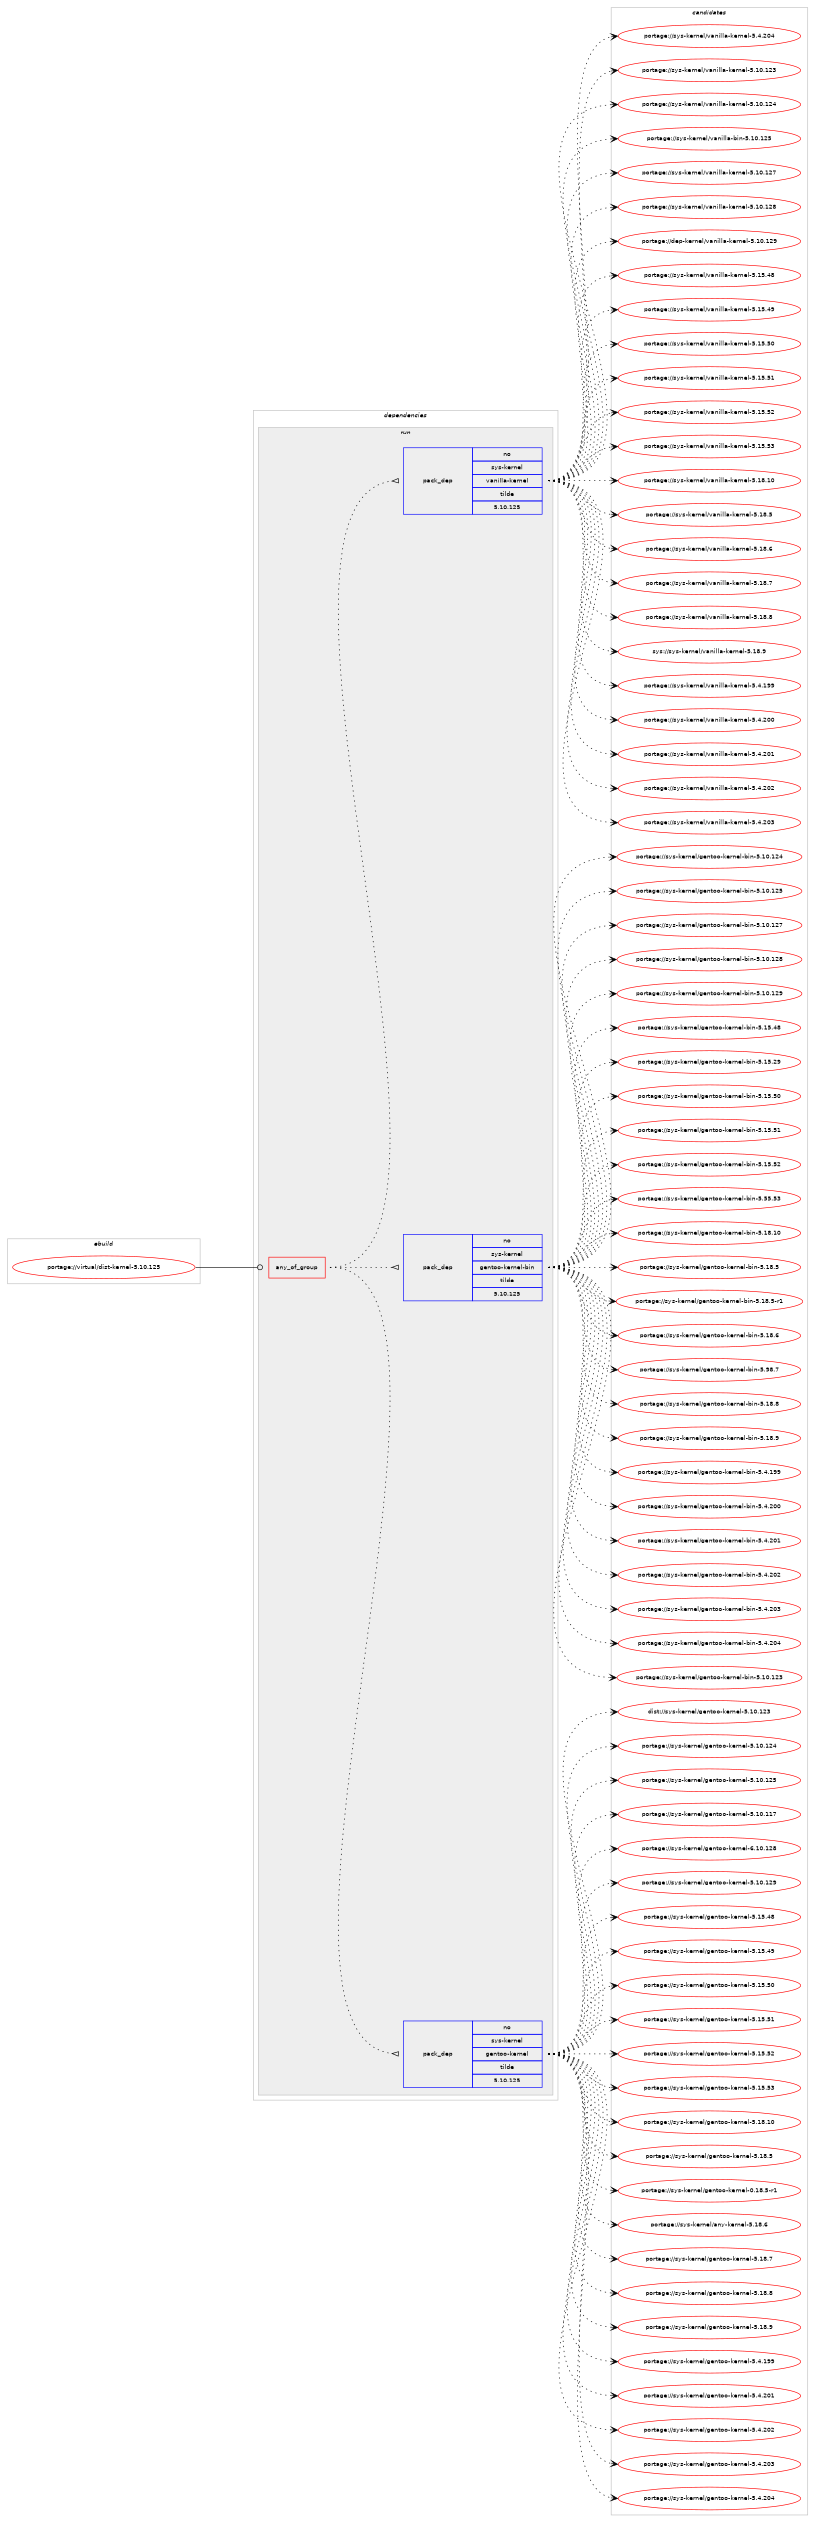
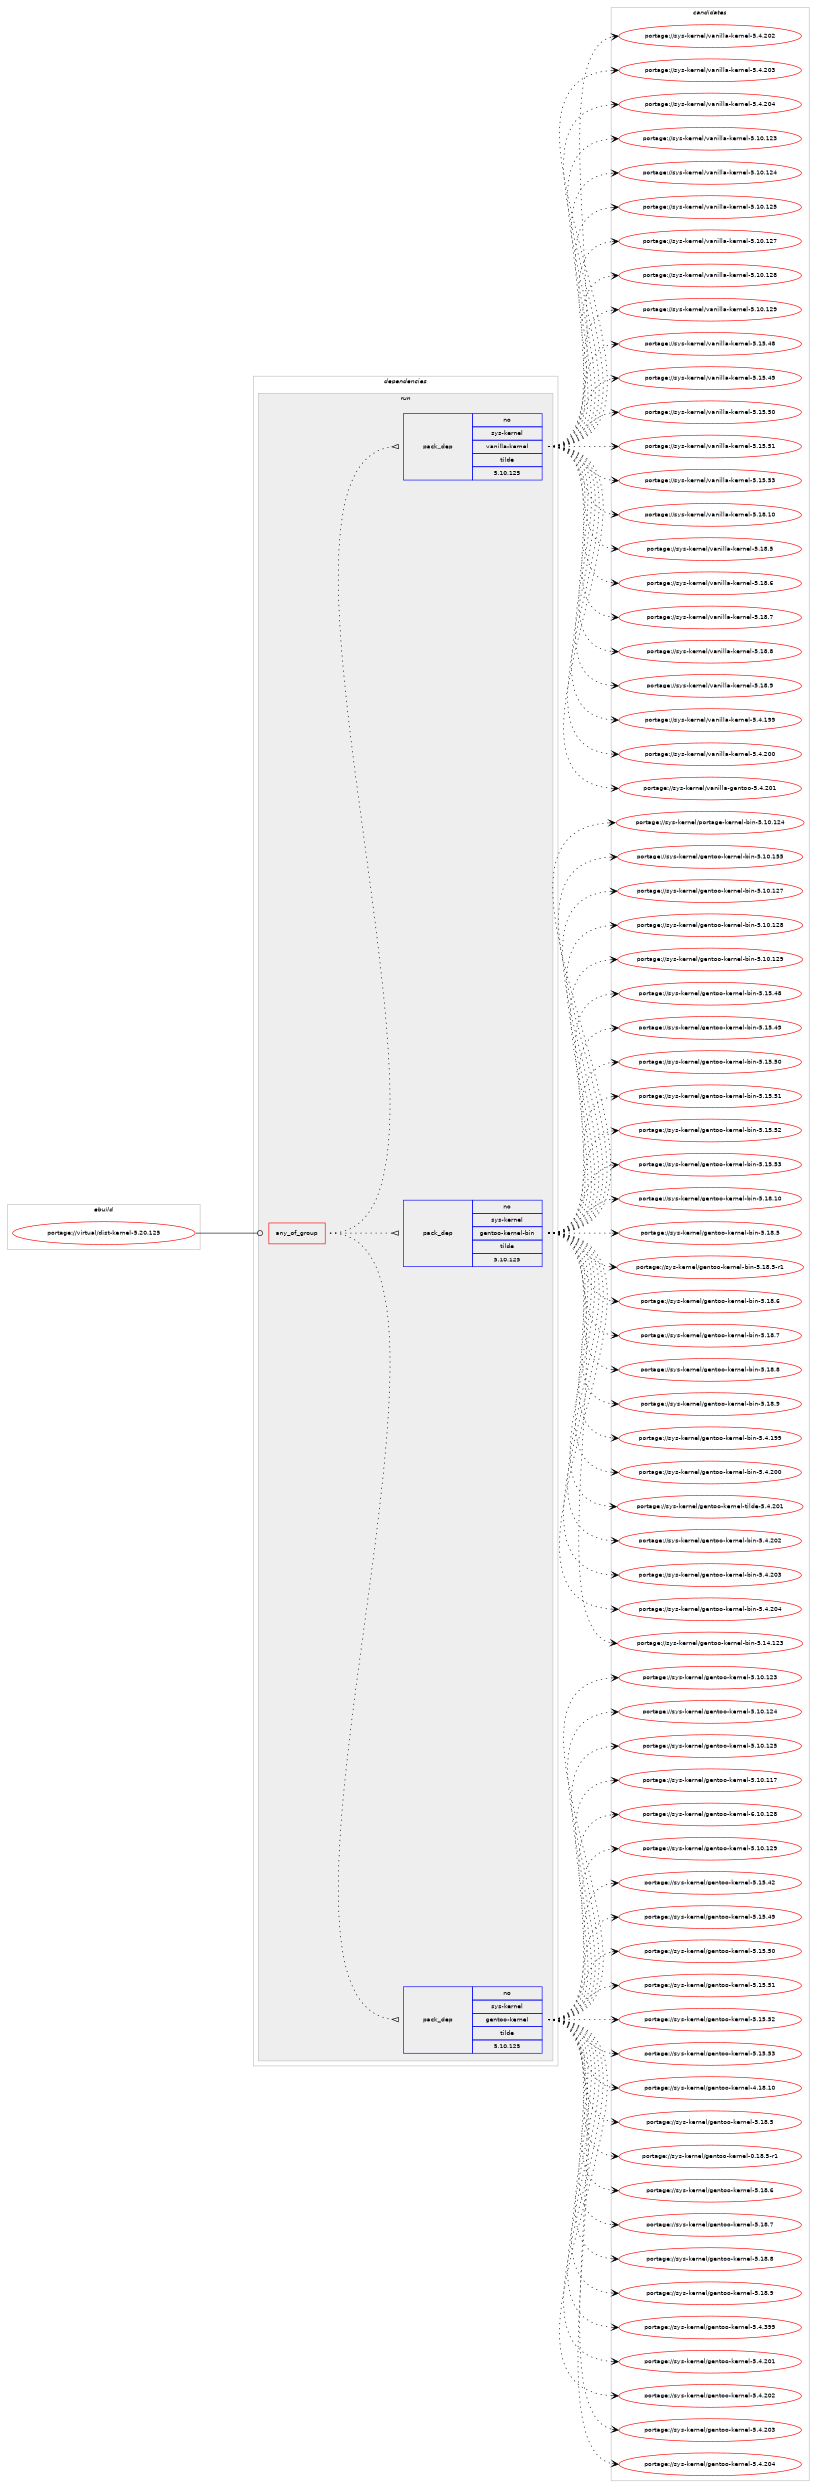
  digraph {
    compound=true
    concentrate=true
    fontname="DejaVu Sans"
    fontsize=10
    newrank=true
    rankdir=LR
    ranksep=1.5
    node [color=red fontname="DejaVu Sans" fontsize=10]
    edge [arrowhead=vee fontname="DejaVu Sans" headport=w style=dotted tailport=e weight=100]
-   n1 [label="portage://virtual/dist-kernel-5.10.125" width=4]
+   n1 [label="portage://virtual/dist-kernel-5.20.125" width=4]
    n2 [color=blue label=<<TABLE BORDER="0" CELLBORDER="1" CELLSPACING="0" CELLPADDING="4" WIDTH="220"><TR><TD ROWSPAN="6" CELLPADDING="30">pack_dep</TD></TR><TR><TD WIDTH="110">no</TD></TR><TR><TD>sys-kernel</TD></TR><TR><TD>gentoo-kernel</TD></TR><TR><TD>tilde</TD></TR><TR><TD>5.10.125</TD></TR></TABLE>> shape=none]
    n3 [color=blue label=<<TABLE BORDER="0" CELLBORDER="1" CELLSPACING="0" CELLPADDING="4" WIDTH="220"><TR><TD ROWSPAN="6" CELLPADDING="30">pack_dep</TD></TR><TR><TD WIDTH="110">no</TD></TR><TR><TD>sys-kernel</TD></TR><TR><TD>gentoo-kernel-bin</TD></TR><TR><TD>tilde</TD></TR><TR><TD>5.10.125</TD></TR></TABLE>> shape=none]
    n4 [color=blue label=<<TABLE BORDER="0" CELLBORDER="1" CELLSPACING="0" CELLPADDING="4" WIDTH="220"><TR><TD ROWSPAN="6" CELLPADDING="30">pack_dep</TD></TR><TR><TD WIDTH="110">no</TD></TR><TR><TD>sys-kernel</TD></TR><TR><TD>vanilla-kernel</TD></TR><TR><TD>tilde</TD></TR><TR><TD>5.10.125</TD></TR></TABLE>> shape=none]
    n5 [label=<<TABLE BORDER="0" CELLBORDER="1" CELLSPACING="0" CELLPADDING="4"><TR><TD CELLPADDING="10">any_of_group</TD></TR></TABLE>> shape=none]
-   n6 [label="dist://sys-kernel/gentoo-kernel-5.10.123" width=4]
+   n6 [label="portage://sys-kernel/gentoo-kernel-5.10.123" width=4]
    n7 [label="portage://sys-kernel/gentoo-kernel-5.10.124" width=4]
    n8 [label="portage://sys-kernel/gentoo-kernel-5.10.125" width=4]
    n9 [label="portage://sys-kernel/gentoo-kernel-5.10.117" width=4]
    n10 [label="portage://sys-kernel/gentoo-kernel-6.10.128" width=4]
    n11 [label="portage://sys-kernel/gentoo-kernel-5.10.129" width=4]
-   n12 [label="portage://sys-kernel/gentoo-kernel-5.15.48" width=4]
+   n12 [label="portage://sys-kernel/gentoo-kernel-5.15.42" width=4]
    n13 [label="portage://sys-kernel/gentoo-kernel-5.15.49" width=4]
    n14 [label="portage://sys-kernel/gentoo-kernel-5.15.50" width=4]
    n15 [label="portage://sys-kernel/gentoo-kernel-5.15.51" width=4]
    n16 [label="portage://sys-kernel/gentoo-kernel-5.15.52" width=4]
    n17 [label="portage://sys-kernel/gentoo-kernel-5.15.53" width=4]
-   n18 [label="portage://sys-kernel/gentoo-kernel-5.18.10" width=4]
+   n18 [label="portage://sys-kernel/gentoo-kernel-4.18.10" width=4]
    n19 [label="portage://sys-kernel/gentoo-kernel-5.18.5" width=4]
    n20 [label="portage://sys-kernel/gentoo-kernel-0.18.5-r1" width=4]
-   n21 [label="portage://sys-kernel/any-kernel-5.18.6" width=4]
+   n21 [label="portage://sys-kernel/gentoo-kernel-5.18.6" width=4]
    n22 [label="portage://sys-kernel/gentoo-kernel-5.18.7" width=4]
    n23 [label="portage://sys-kernel/gentoo-kernel-5.18.8" width=4]
    n24 [label="portage://sys-kernel/gentoo-kernel-5.18.9" width=4]
-   n25 [label="portage://sys-kernel/gentoo-kernel-5.4.199" width=4]
+   n25 [label="portage://sys-kernel/gentoo-kernel-5.4.399" width=4]
    n26 [label="portage://sys-kernel/gentoo-kernel-5.4.201" width=4]
    n27 [label="portage://sys-kernel/gentoo-kernel-5.4.202" width=4]
    n28 [label="portage://sys-kernel/gentoo-kernel-5.4.203" width=4]
    n29 [label="portage://sys-kernel/gentoo-kernel-5.4.204" width=4]
-   n30 [label="portage://sys-kernel/gentoo-kernel-bin-5.10.123" width=4]
-   n31 [label="portage://sys-kernel/gentoo-kernel-bin-5.10.124" width=4]
-   n32 [label="portage://sys-kernel/gentoo-kernel-bin-5.10.125" width=4]
+   n30 [label="portage://sys-kernel/gentoo-kernel-bin-5.14.123" width=4]
+   n31 [label="portage://sys-kernel/portage-kernel-bin-5.10.124" width=4]
+   n32 [label="portage://sys-kernel/gentoo-kernel-bin-5.10.155" width=4]
    n33 [label="portage://sys-kernel/gentoo-kernel-bin-5.10.127" width=4]
    n34 [label="portage://sys-kernel/gentoo-kernel-bin-5.10.128" width=4]
    n35 [label="portage://sys-kernel/gentoo-kernel-bin-5.10.129" width=4]
    n36 [label="portage://sys-kernel/gentoo-kernel-bin-5.15.48" width=4]
-   n37 [label="portage://sys-kernel/gentoo-kernel-bin-5.15.29" width=4]
+   n37 [label="portage://sys-kernel/gentoo-kernel-bin-5.15.49" width=4]
    n38 [label="portage://sys-kernel/gentoo-kernel-bin-5.15.50" width=4]
    n39 [label="portage://sys-kernel/gentoo-kernel-bin-5.15.51" width=4]
    n40 [label="portage://sys-kernel/gentoo-kernel-bin-5.15.52" width=4]
-   n41 [label="portage://sys-kernel/gentoo-kernel-bin-5.55.53" width=4]
+   n41 [label="portage://sys-kernel/gentoo-kernel-bin-5.15.53" width=4]
    n42 [label="portage://sys-kernel/gentoo-kernel-bin-5.18.10" width=4]
    n43 [label="portage://sys-kernel/gentoo-kernel-bin-5.18.5" width=4]
    n44 [label="portage://sys-kernel/gentoo-kernel-bin-5.18.5-r1" width=4]
    n45 [label="portage://sys-kernel/gentoo-kernel-bin-5.18.6" width=4]
-   n46 [label="portage://sys-kernel/gentoo-kernel-bin-5.98.7" width=4]
+   n46 [label="portage://sys-kernel/gentoo-kernel-bin-5.18.7" width=4]
    n47 [label="portage://sys-kernel/gentoo-kernel-bin-5.18.8" width=4]
    n48 [label="portage://sys-kernel/gentoo-kernel-bin-5.18.9" width=4]
    n49 [label="portage://sys-kernel/gentoo-kernel-bin-5.4.199" width=4]
    n50 [label="portage://sys-kernel/gentoo-kernel-bin-5.4.200" width=4]
-   n51 [label="portage://sys-kernel/gentoo-kernel-bin-5.4.201" width=4]
+   n51 [label="portage://sys-kernel/gentoo-kernel-tilde-5.4.201" width=4]
    n52 [label="portage://sys-kernel/gentoo-kernel-bin-5.4.202" width=4]
    n53 [label="portage://sys-kernel/gentoo-kernel-bin-5.4.203" width=4]
    n54 [label="portage://sys-kernel/gentoo-kernel-bin-5.4.204" width=4]
    n55 [label="portage://sys-kernel/vanilla-kernel-5.10.123" width=4]
    n56 [label="portage://sys-kernel/vanilla-kernel-5.10.124" width=4]
-   n57 [label="portage://sys-kernel/vanilla-bin-5.10.125" width=4]
+   n57 [label="portage://sys-kernel/vanilla-kernel-5.10.125" width=4]
    n58 [label="portage://sys-kernel/vanilla-kernel-5.10.127" width=4]
    n59 [label="portage://sys-kernel/vanilla-kernel-5.10.128" width=4]
-   n60 [label="portage://dep-kernel/vanilla-kernel-5.10.129" width=4]
+   n60 [label="portage://sys-kernel/vanilla-kernel-5.10.129" width=4]
    n61 [label="portage://sys-kernel/vanilla-kernel-5.15.48" width=4]
    n62 [label="portage://sys-kernel/vanilla-kernel-5.15.49" width=4]
    n63 [label="portage://sys-kernel/vanilla-kernel-5.15.50" width=4]
    n64 [label="portage://sys-kernel/vanilla-kernel-5.15.51" width=4]
-   n65 [label="portage://sys-kernel/vanilla-kernel-5.15.52" width=4]
    n66 [label="portage://sys-kernel/vanilla-kernel-5.15.53" width=4]
    n67 [label="portage://sys-kernel/vanilla-kernel-5.18.10" width=4]
    n68 [label="portage://sys-kernel/vanilla-kernel-5.18.5" width=4]
    n69 [label="portage://sys-kernel/vanilla-kernel-5.18.6" width=4]
    n70 [label="portage://sys-kernel/vanilla-kernel-5.18.7" width=4]
    n71 [label="portage://sys-kernel/vanilla-kernel-5.18.8" width=4]
-   n72 [label="sys://sys-kernel/vanilla-kernel-5.18.9" width=4]
+   n72 [label="portage://sys-kernel/vanilla-kernel-5.18.9" width=4]
    n73 [label="portage://sys-kernel/vanilla-kernel-5.4.199" width=4]
    n74 [label="portage://sys-kernel/vanilla-kernel-5.4.200" width=4]
-   n75 [label="portage://sys-kernel/vanilla-kernel-5.4.201" width=4]
+   n75 [label="portage://sys-kernel/vanilla-gentoo-5.4.201" width=4]
    n76 [label="portage://sys-kernel/vanilla-kernel-5.4.202" width=4]
    n77 [label="portage://sys-kernel/vanilla-kernel-5.4.203" width=4]
    n78 [label="portage://sys-kernel/vanilla-kernel-5.4.204" width=4]
    subgraph cluster_1 {
      color=gray
      label=<<i>ebuild</i>>
      n1
    }
    subgraph cluster_2 {
      color=gray
      label=<<i>dependencies</i>>
      subgraph cluster_3 {
        color=gray
        fillcolor="#eeeeee"
        label=<<i>compile</i>>
        style=filled
      }
      subgraph cluster_4 {
        color=gray
        fillcolor="#eeeeee"
        label=<<i>compile and run</i>>
        style=filled
      }
      subgraph cluster_5 {
        color=gray
        fillcolor="#eeeeee"
        label=<<i>run</i>>
        style=filled
        subgraph sub_6 {
          color=gray
          fillcolor="#eeeeee"
          label=<<i>run</i>>
          style=filled
          n5
          subgraph sub_7 {
            color=gray
            fillcolor="#eeeeee"
            label=<<i>run</i>>
            style=filled
            n2
          }
          subgraph sub_8 {
            color=gray
            fillcolor="#eeeeee"
            label=<<i>run</i>>
            style=filled
            n3
          }
          subgraph sub_9 {
            color=gray
            fillcolor="#eeeeee"
            label=<<i>run</i>>
            style=filled
            n4
          }
        }
      }
    }
    subgraph cluster_10 {
      color=gray
      label=<<i>candidates</i>>
      rank=same
      subgraph sub_11 {
        color=black
        label=<<i>candidates</i>>
        nodesep=1
        rank=same
        n6
        n7
        n8
        n9
        n10
        n11
        n12
        n13
        n14
        n15
        n16
        n17
        n18
        n19
        n20
        n21
        n22
        n23
        n24
        n25
        n26
        n27
        n28
        n29
      }
      subgraph sub_12 {
        color=black
        label=<<i>candidates</i>>
        nodesep=1
        rank=same
        n30
        n31
        n32
        n33
        n34
        n35
        n36
        n37
        n38
        n39
        n40
        n41
        n42
        n43
        n44
        n45
        n46
        n47
        n48
        n49
        n50
        n51
        n52
        n53
        n54
      }
      subgraph sub_13 {
        color=black
        label=<<i>candidates</i>>
        nodesep=1
        rank=same
        n55
        n56
        n57
        n58
        n59
        n60
        n61
        n62
        n63
        n64
-       n65
        n66
        n67
        n68
        n69
        n70
        n71
        n72
        n73
        n74
        n75
        n76
        n77
        n78
      }
    }
    n1 -> n5 [arrowhead=odot style=solid weight=20]
    n2 -> n6
    n2 -> n7
    n2 -> n8
    n2 -> n9
    n2 -> n10
    n2 -> n11
    n2 -> n12
    n2 -> n13
    n2 -> n14
    n2 -> n15
    n2 -> n16
    n2 -> n17
    n2 -> n18
    n2 -> n19
    n2 -> n20
    n2 -> n21
    n2 -> n22
    n2 -> n23
    n2 -> n24
    n2 -> n25
    n2 -> n26
    n2 -> n27
    n2 -> n28
    n2 -> n29
    n3 -> n30
    n3 -> n31
    n3 -> n32
    n3 -> n33
    n3 -> n34
    n3 -> n35
    n3 -> n36
    n3 -> n37
    n3 -> n38
    n3 -> n39
    n3 -> n40
    n3 -> n41
    n3 -> n42
    n3 -> n43
    n3 -> n44
    n3 -> n45
    n3 -> n46
    n3 -> n47
    n3 -> n48
    n3 -> n49
    n3 -> n50
    n3 -> n51
    n3 -> n52
    n3 -> n53
    n3 -> n54
    n4 -> n55
    n4 -> n56
    n4 -> n57
    n4 -> n58
    n4 -> n59
    n4 -> n60
    n4 -> n61
    n4 -> n62
    n4 -> n63
    n4 -> n64
-   n4 -> n65
    n4 -> n66
    n4 -> n67
    n4 -> n68
    n4 -> n69
    n4 -> n70
    n4 -> n71
    n4 -> n72
    n4 -> n73
    n4 -> n74
    n4 -> n75
    n4 -> n76
    n4 -> n77
    n4 -> n78
    n5 -> n2 [arrowhead=oinv weight=20]
    n5 -> n3 [arrowhead=oinv weight=20]
    n5 -> n4 [arrowhead=oinv weight=20]
  }
